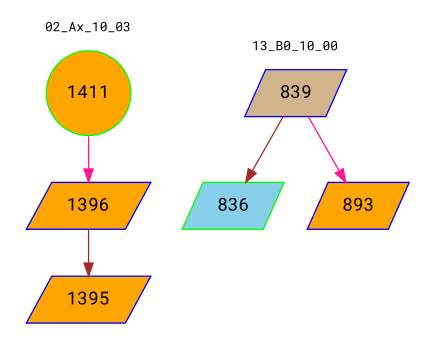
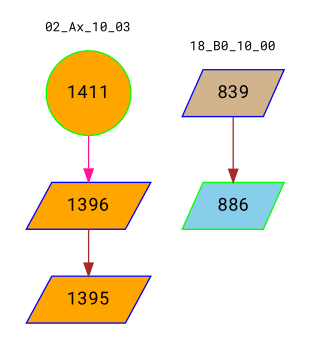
  digraph {
    fontname="Roboto Mono"
    node [color=blue fillcolor=orange fontname="Roboto Mono" shape=parallelogram style=filled]
    edge [color=brown fontname="Roboto Mono"]
    n1 [label=1396]
    n2 [label=1395]
    n3 [color=green label=1411 shape=circle]
    n4 [fillcolor=tan label=839]
-   n5 [color=green fillcolor=skyblue label=836]
-   n6 [label=893]
+   n5 [color=green fillcolor=skyblue label=886]
    subgraph cluster_1 {
      color=white
      fontsize=10
      label="02_Ax_10_03"
      n1
      n2
      n3
    }
    subgraph cluster_2 {
      color=white
      fontsize=10
-     label="13_B0_10_00"
+     label="18_B0_10_00"
      n4
      n5
-     n6
    }
    n1 -> n2
    n3 -> n1 [color=deeppink]
    n4 -> n5
-   n4 -> n6 [color=deeppink]
  }
